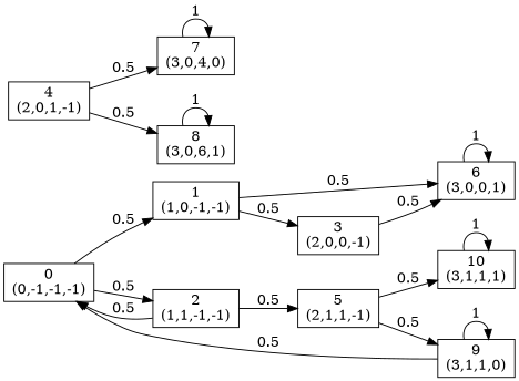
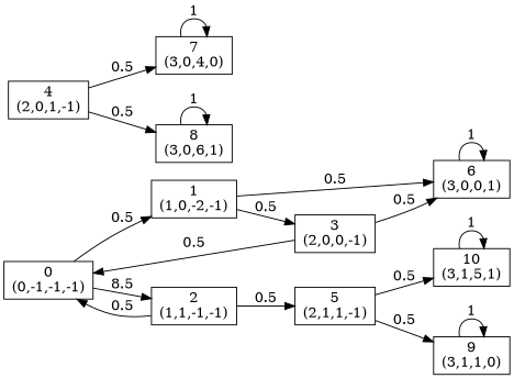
  digraph {
    rankdir=LR
    node [shape=box]
    n1 [label="0\n(0,-1,-1,-1)"]
-   n2 [label="1\n(1,0,-1,-1)"]
+   n2 [label="1\n(1,0,-2,-1)"]
    n3 [label="2\n(1,1,-1,-1)"]
    n4 [label="3\n(2,0,0,-1)"]
    n5 [label="6\n(3,0,0,1)"]
    n6 [label="5\n(2,1,1,-1)"]
    n7 [label="4\n(2,0,1,-1)"]
    n8 [label="7\n(3,0,4,0)"]
    n9 [label="8\n(3,0,6,1)"]
    n10 [label="9\n(3,1,1,0)"]
-   n11 [label="10\n(3,1,1,1)"]
+   n11 [label="10\n(3,1,5,1)"]
    n1 -> n2 [label=0.5]
-   n1 -> n3 [label=0.5]
+   n1 -> n3 [label=8.5]
    n2 -> n4 [label=0.5]
    n2 -> n5 [label=0.5]
    n3 -> n1 [label=0.5]
    n3 -> n6 [label=0.5]
-   n10 -> n1 [label=0.5]
+   n4 -> n1 [label=0.5]
    n4 -> n5 [label=0.5]
    n5 -> n5 [label=1]
    n6 -> n10 [label=0.5]
    n6 -> n11 [label=0.5]
    n7 -> n8 [label=0.5]
    n7 -> n9 [label=0.5]
    n8 -> n8 [label=1]
    n9 -> n9 [label=1]
    n10 -> n10 [label=1]
    n11 -> n11 [label=1]
  }
